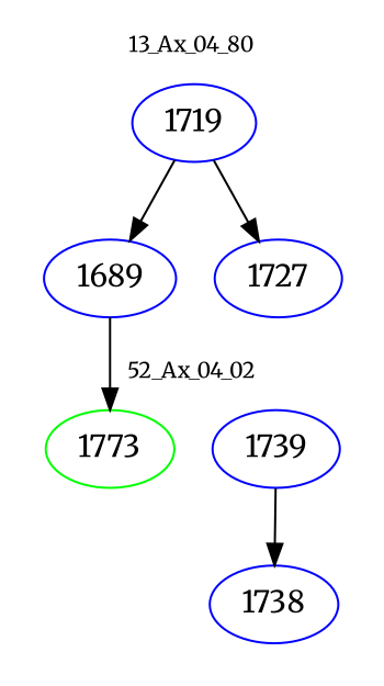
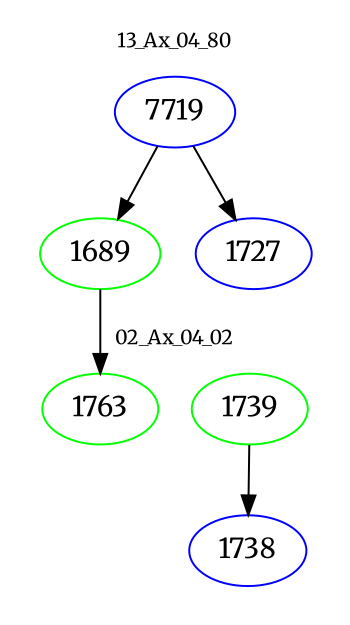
  digraph {
    fontname=Merriweather
    node [color=blue fontname=Merriweather]
    edge [color=black fontname=Merriweather]
-   n1 [label=1739]
+   n1 [color=green label=1739]
    n2 [label=1738]
-   n3 [color=green label=1773]
-   n4 [label=1719]
-   n5 [label=1689]
+   n3 [color=green label=1763]
+   n4 [label=7719]
+   n5 [color=green label=1689]
    n6 [label=1727]
    subgraph cluster_1 {
      color=white
      fontsize=10
-     label="52_Ax_04_02"
+     label="02_Ax_04_02"
      n1
      n2
      n3
    }
    subgraph cluster_2 {
      color=white
      fontsize=10
      label="13_Ax_04_80"
      n4
      n5
      n6
    }
    n1 -> n2
    n4 -> n5
    n4 -> n6
    n5 -> n3
  }
